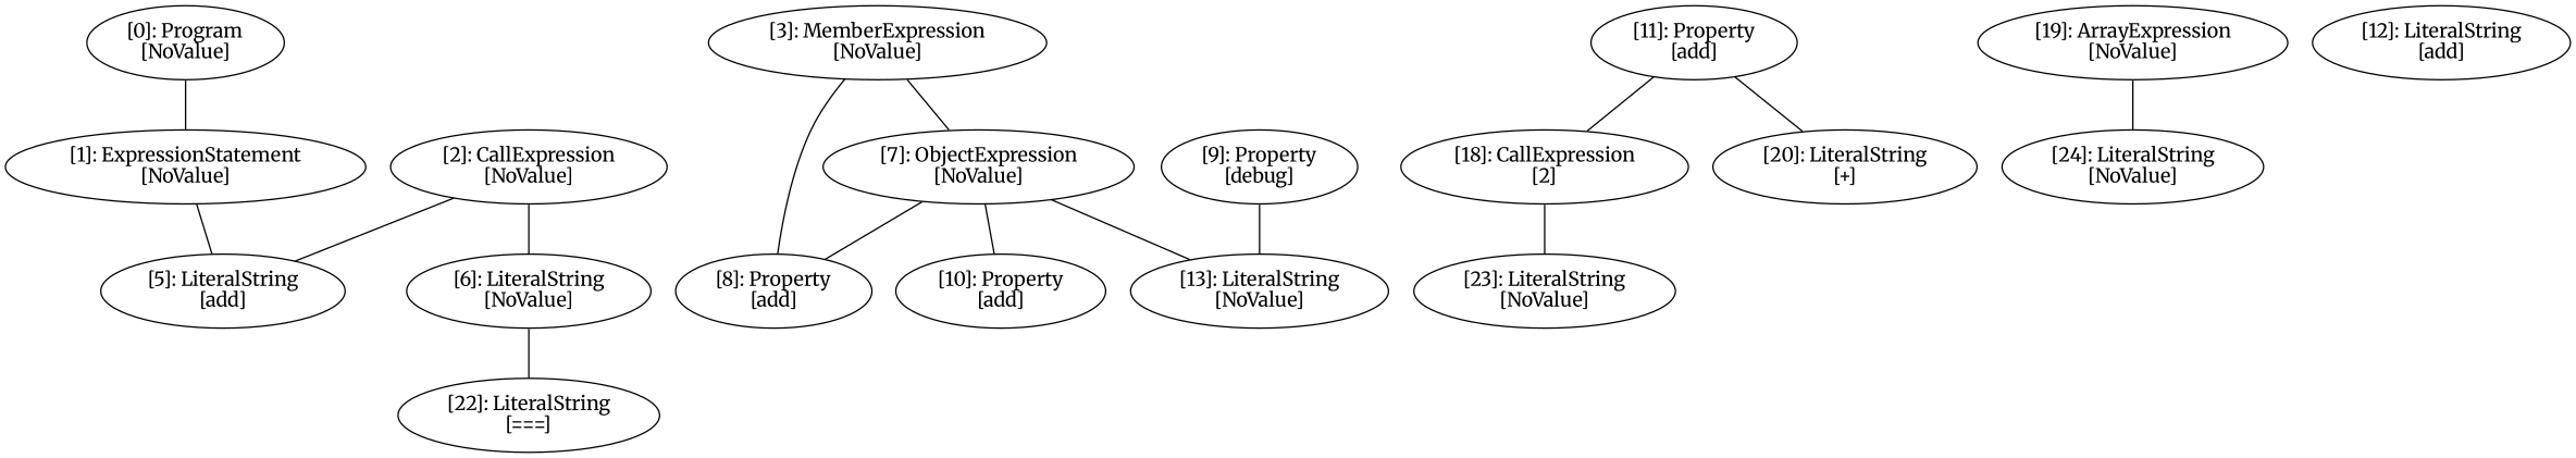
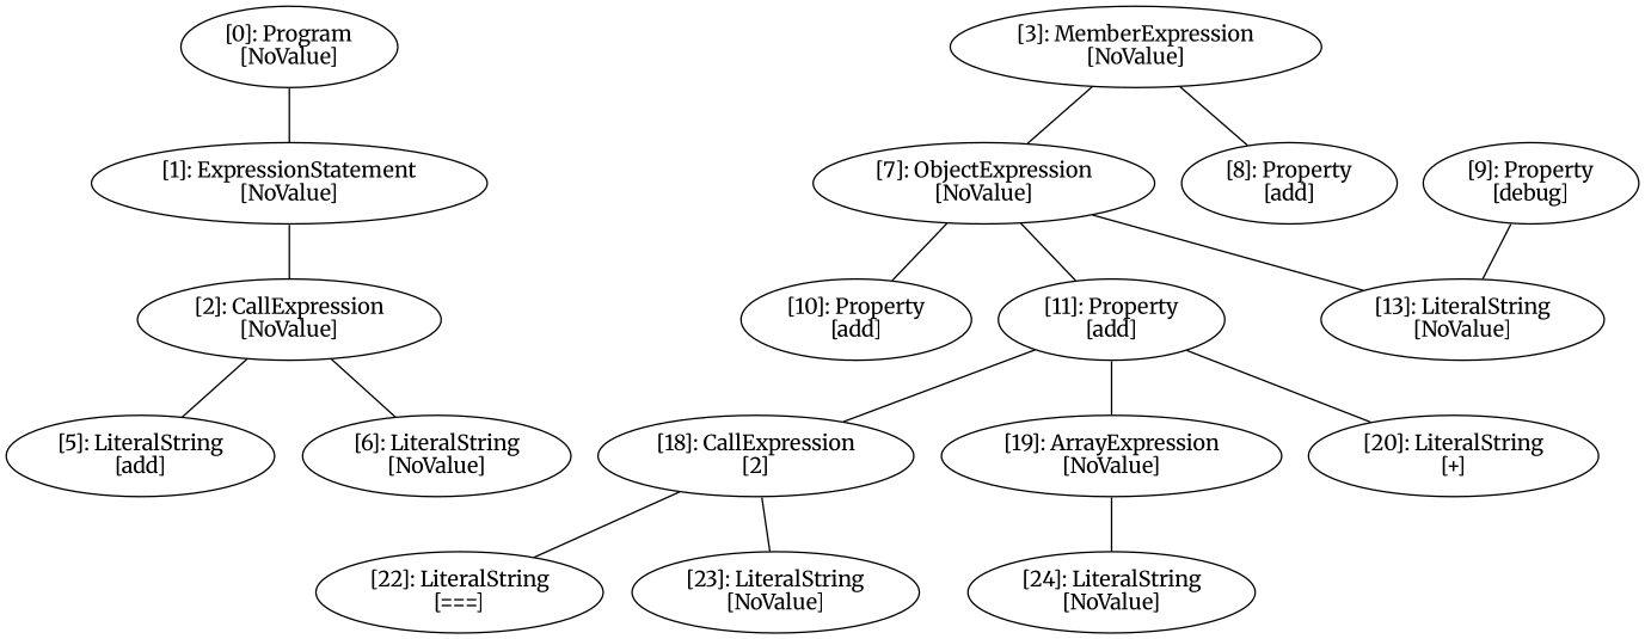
  graph {
    fontname=Merriweather
    node [fontname=Merriweather]
    edge [fontname=Merriweather]
    n1 [label="[0]: Program\n[NoValue]"]
    n2 [label="[1]: ExpressionStatement\n[NoValue]"]
    n3 [label="[2]: CallExpression\n[NoValue]"]
    n4 [label="[5]: LiteralString\n[add]"]
    n5 [label="[6]: LiteralString\n[NoValue]"]
    n6 [label="[3]: MemberExpression\n[NoValue]"]
    n7 [label="[7]: ObjectExpression\n[NoValue]"]
    n8 [label="[8]: Property\n[add]"]
    n9 [label="[10]: Property\n[add]"]
    n10 [label="[11]: Property\n[add]"]
    n11 [label="[13]: LiteralString\n[NoValue]"]
    n12 [label="[9]: Property\n[debug]"]
    n13 [label="[18]: CallExpression\n[2]"]
    n14 [label="[19]: ArrayExpression\n[NoValue]"]
    n15 [label="[20]: LiteralString\n[+]"]
    n16 [label="[22]: LiteralString\n[===]"]
    n17 [label="[23]: LiteralString\n[NoValue]"]
    n18 [label="[24]: LiteralString\n[NoValue]"]
-   n19 [label="[12]: LiteralString\n[add]"]
    n1 -- n2
-   n2 -- n4
+   n2 -- n3
    n3 -- n4
    n3 -- n5
    n6 -- n7
    n6 -- n8
    n7 -- n9
-   n7 -- n8
+   n7 -- n10
    n7 -- n11
    n10 -- n13
+   n10 -- n14
    n10 -- n15
    n12 -- n11
-   n5 -- n16
+   n13 -- n16
    n13 -- n17
    n14 -- n18
  }
